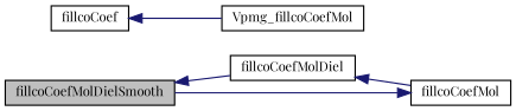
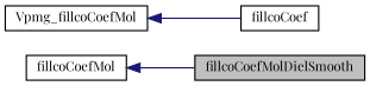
  digraph {
    fontname="Playfair Display"
    rankdir=LR
    node [color=black fillcolor=white fontname="Playfair Display" fontsize=10 shape=record style=filled]
    edge [color=midnightblue dir=back fontname="Playfair Display" fontsize=10 labelfontname=FreeSans labelfontsize=10 style=solid]
    n1 [fillcolor=grey75 fontcolor=black height=0.2 label=fillcoCoefMolDielSmooth width=0.4]
-   n2 [height=0.2 label=fillcoCoefMolDiel width=0.4]
    n3 [height=0.2 label=fillcoCoefMol width=0.4]
    n4 [height=0.2 label=fillcoCoef width=0.4]
    n5 [height=0.2 label=Vpmg_fillcoCoefMol width=0.4]
-   n1 -> n2
-   n2 -> n3
    n3 -> n1
-   n4 -> n5
+   n5 -> n4
  }
